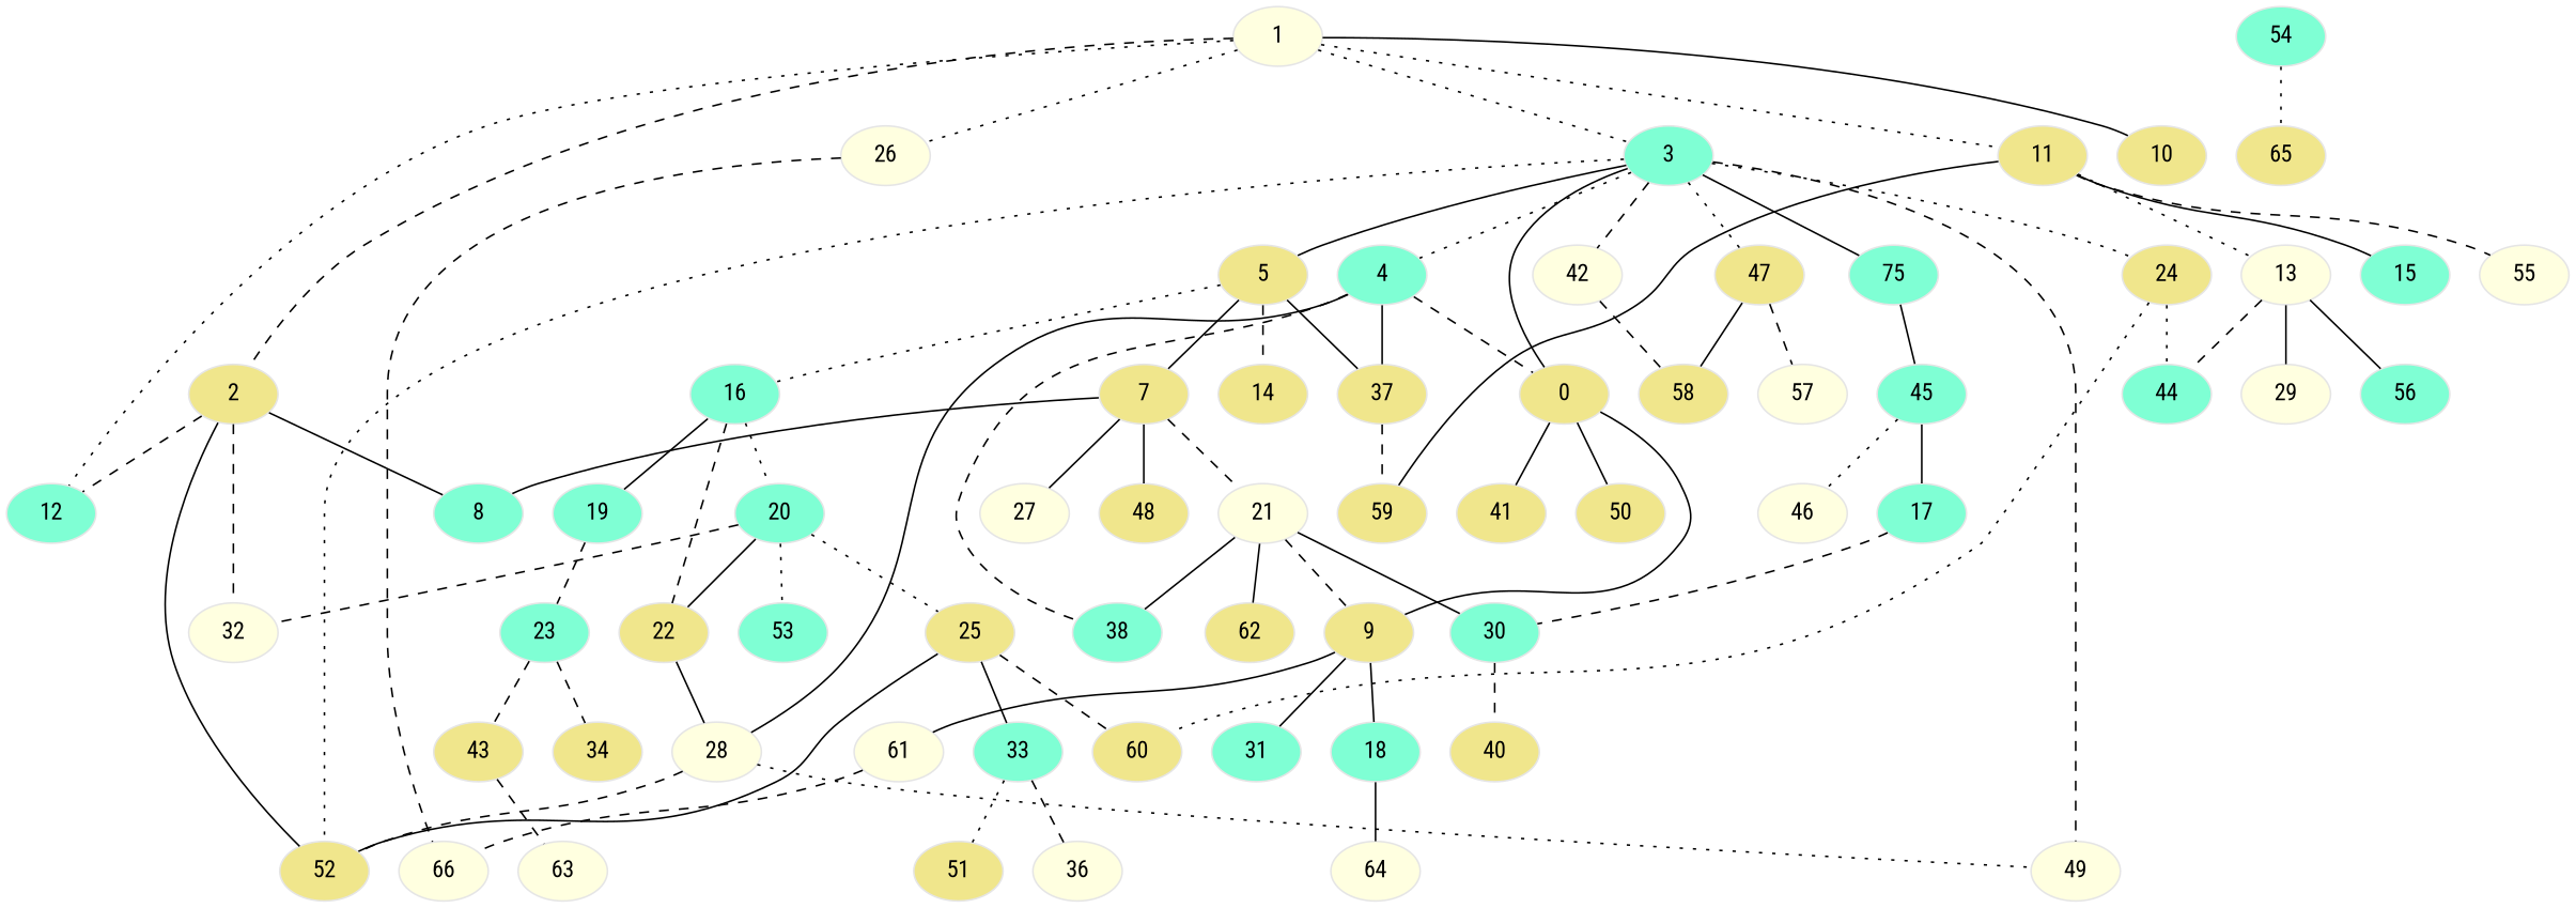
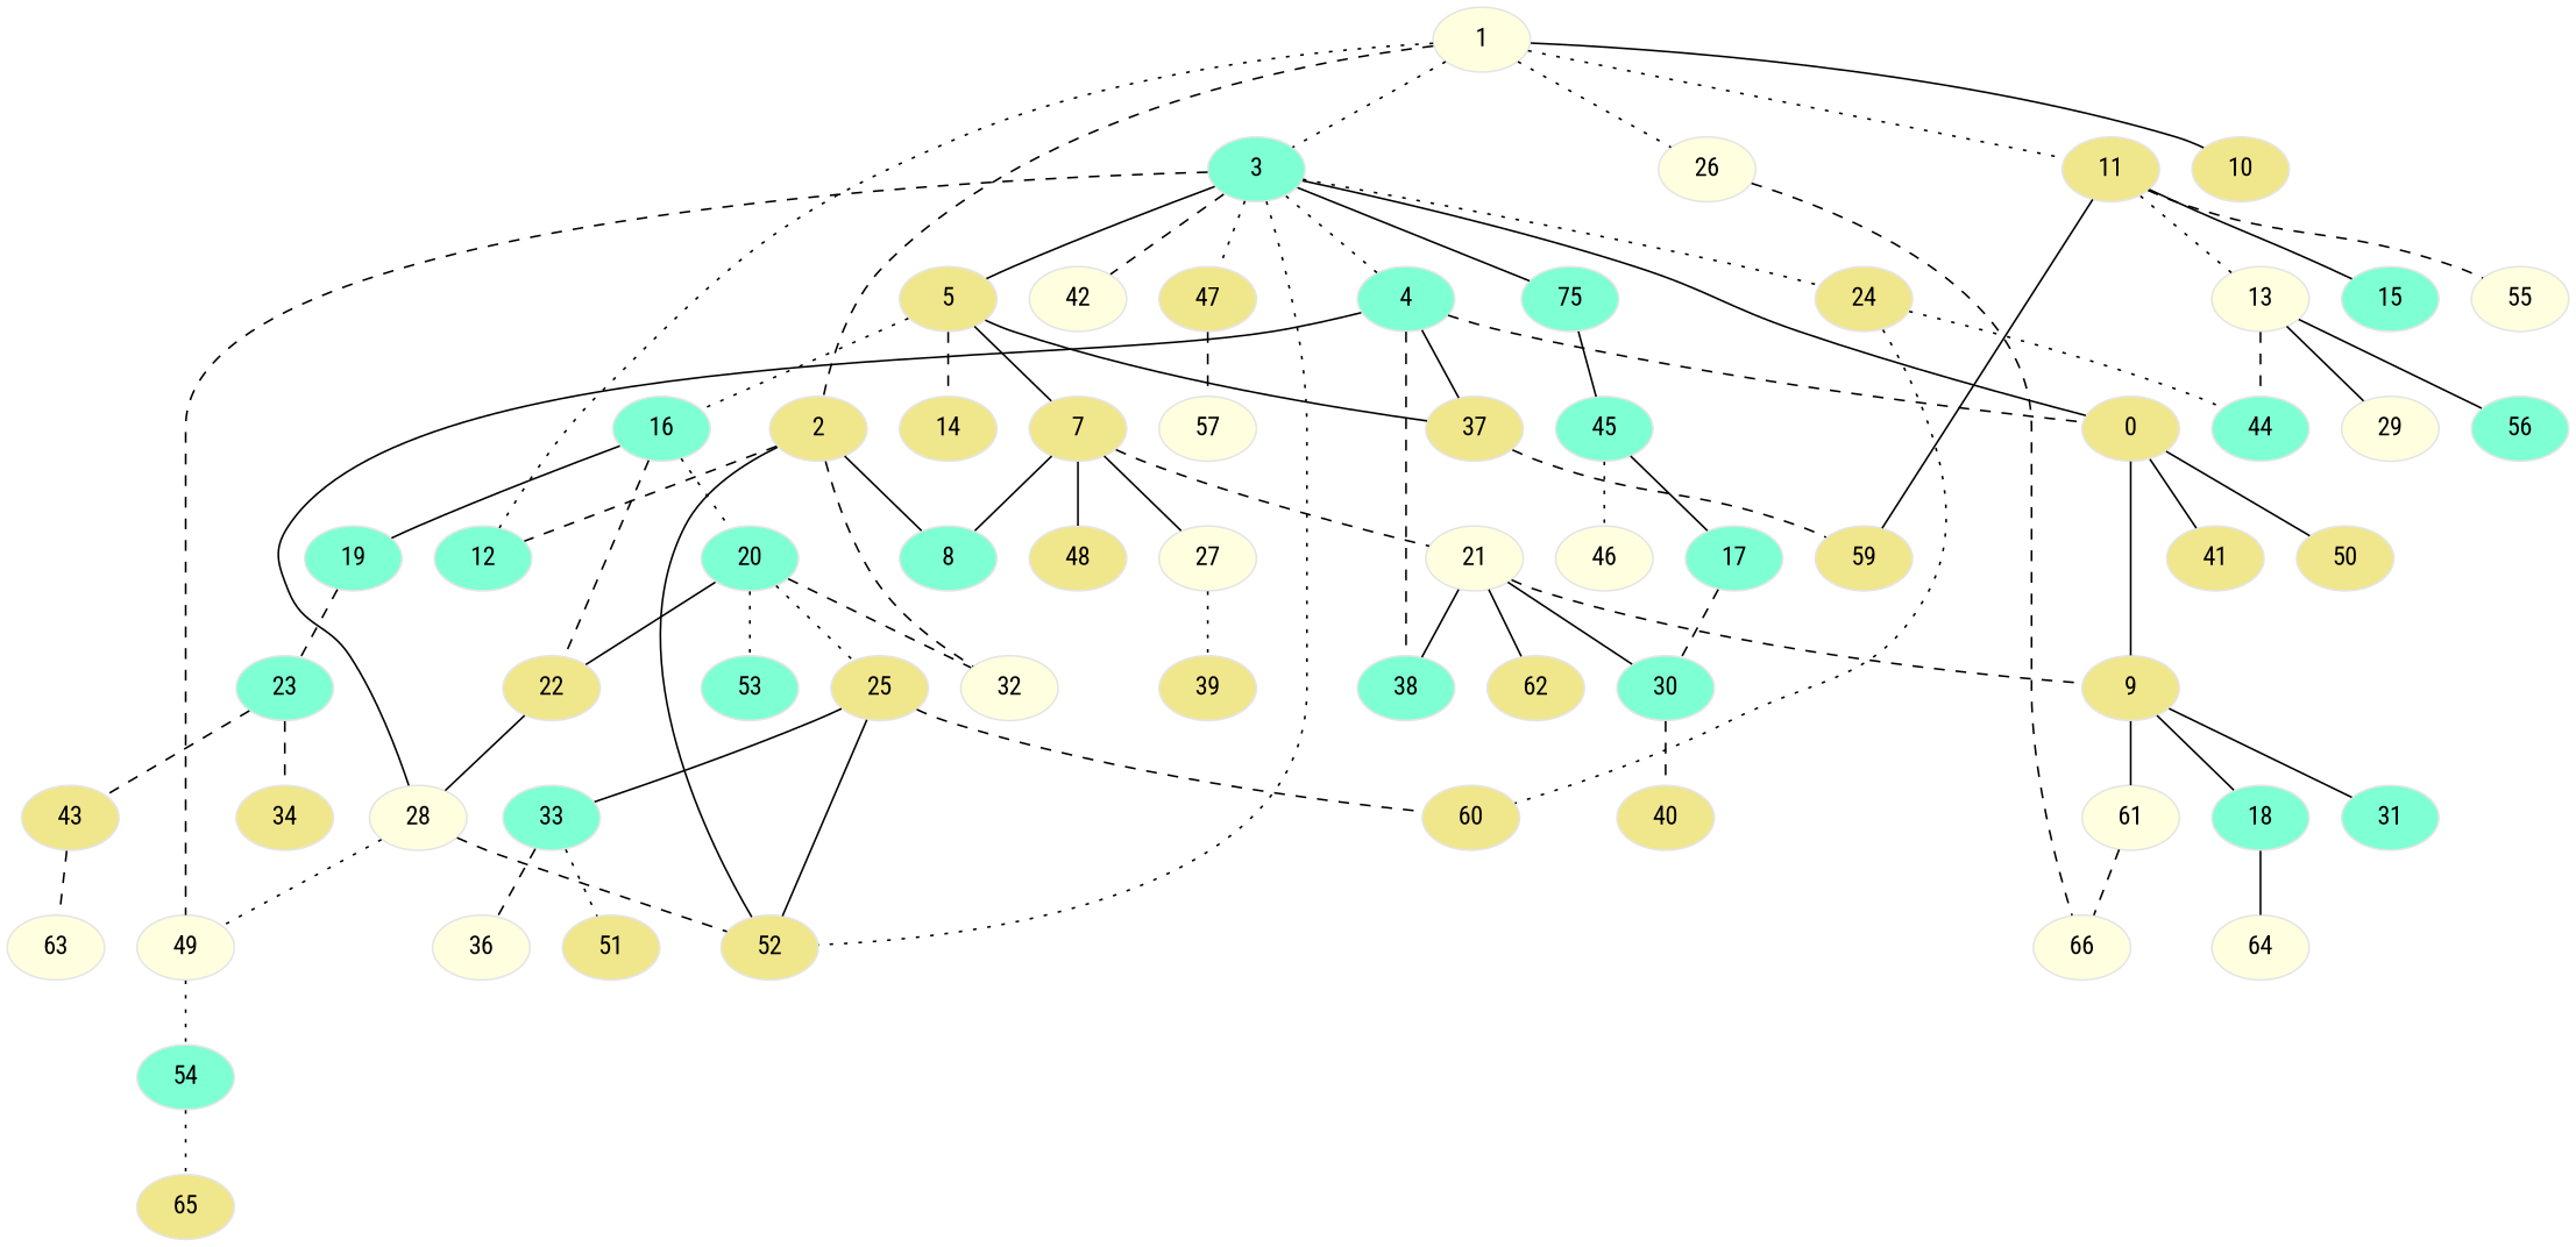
  graph {
    fontname="Roboto Condensed"
    node [color=gray90 fillcolor=khaki fontname="Roboto Condensed" style=filled]
    edge [fontname="Roboto Condensed" style=solid weight=1.0]
    1 [fillcolor=lightyellow]
    2
    3 [fillcolor=aquamarine]
    10
    11
    12 [fillcolor=aquamarine]
    26 [fillcolor=lightyellow]
    8 [fillcolor=aquamarine]
    32 [fillcolor=lightyellow]
    52
    4 [fillcolor=aquamarine]
    5
    n13 [label=0]
    24
    n15 [fillcolor=aquamarine label=75]
    42 [fillcolor=lightyellow]
    47
    49 [fillcolor=lightyellow]
    13 [fillcolor=lightyellow]
    15 [fillcolor=aquamarine]
    55 [fillcolor=lightyellow]
    59
    66 [fillcolor=lightyellow]
    28 [fillcolor=lightyellow]
    37
    38 [fillcolor=aquamarine]
    7
    14
    16 [fillcolor=aquamarine]
    9
    41
    50
    44 [fillcolor=aquamarine]
    60
    45 [fillcolor=aquamarine]
-   58
    57 [fillcolor=lightyellow]
    54 [fillcolor=aquamarine]
    21 [fillcolor=lightyellow]
    27 [fillcolor=lightyellow]
    48
    19 [fillcolor=aquamarine]
    20 [fillcolor=aquamarine]
    22
    18 [fillcolor=aquamarine]
    31 [fillcolor=aquamarine]
    61 [fillcolor=lightyellow]
    30 [fillcolor=aquamarine]
    62
+   39
    17 [fillcolor=aquamarine]
    64 [fillcolor=lightyellow]
    29 [fillcolor=lightyellow]
    56 [fillcolor=aquamarine]
    23 [fillcolor=aquamarine]
    25
    53 [fillcolor=aquamarine]
    40
    34
    43
    33 [fillcolor=aquamarine]
    63 [fillcolor=lightyellow]
    36 [fillcolor=lightyellow]
    51
    46 [fillcolor=lightyellow]
    65
    1 -- 2 [style=dashed]
    1 -- 3 [style=dotted]
    1 -- 10
    1 -- 11 [style=dotted]
    1 -- 12 [style=dotted]
    1 -- 26 [style=dotted]
    2 -- 12 [style=dashed]
    2 -- 8
    2 -- 32 [style=dashed]
    2 -- 52
    3 -- 52 [style=dotted]
    3 -- 4 [style=dotted]
    3 -- 5
    3 -- n13
    3 -- 24 [style=dotted]
    3 -- n15
    3 -- 42 [style=dashed]
    3 -- 47 [style=dotted]
    3 -- 49 [style=dashed weight=3.0]
    11 -- 13 [style=dotted]
    11 -- 15
    11 -- 55 [style=dashed]
    11 -- 59
    26 -- 66 [style=dashed]
    4 -- n13 [style=dashed]
    4 -- 28
    4 -- 37
    4 -- 38 [style=dashed]
    5 -- 37
    5 -- 7
    5 -- 14 [style=dashed]
    5 -- 16 [style=dotted]
    n13 -- 9
    n13 -- 41
    n13 -- 50
    24 -- 44 [style=dotted]
    24 -- 60 [style=dotted]
    n15 -- 45
-   42 -- 58 [style=dashed]
-   47 -- 58
    47 -- 57 [style=dashed]
+   49 -- 54 [style=dotted]
    13 -- 44 [style=dashed]
    13 -- 29 [weight=2.0]
    13 -- 56
    28 -- 52 [style=dashed]
    28 -- 49 [style=dotted]
    37 -- 59 [style=dashed]
    7 -- 8
    7 -- 21 [style=dashed]
    7 -- 27
    7 -- 48
    16 -- 19
    16 -- 20 [style=dotted]
    16 -- 22 [style=dashed]
    9 -- 18
    9 -- 31
    9 -- 61
    45 -- 17
    45 -- 46 [style=dotted]
    54 -- 65 [style=dotted]
    21 -- 38
    21 -- 9 [style=dashed]
    21 -- 30 [weight=2.0]
    21 -- 62
+   27 -- 39 [style=dotted]
    19 -- 23 [style=dashed weight=3.0]
    20 -- 32 [style=dashed]
    20 -- 22
    20 -- 25 [style=dotted]
    20 -- 53 [style=dotted]
    22 -- 28
    18 -- 64
    61 -- 66 [style=dashed]
    30 -- 40 [style=dashed]
    17 -- 30 [style=dashed]
    23 -- 34 [style=dashed]
    23 -- 43 [style=dashed]
    25 -- 52
    25 -- 60 [style=dashed]
    25 -- 33
    43 -- 63 [style=dashed]
    33 -- 36 [style=dashed]
    33 -- 51 [style=dotted]
  }
